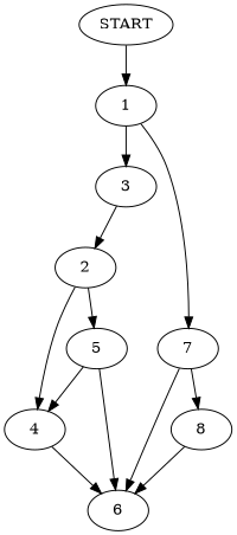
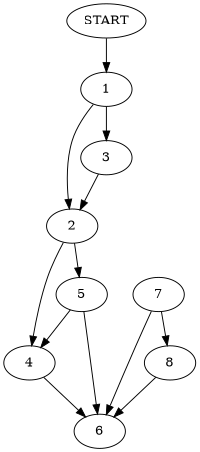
  digraph {
    n1 [label=START]
    1
    2
    3
    4
    5
    6
    7
    8
    n1 -> 1
-   1 -> 7
+   1 -> 2
    1 -> 3
    2 -> 4
    2 -> 5
    3 -> 2
    4 -> 6
    5 -> 4
    5 -> 6
    7 -> 6
    7 -> 8
    8 -> 6
  }
